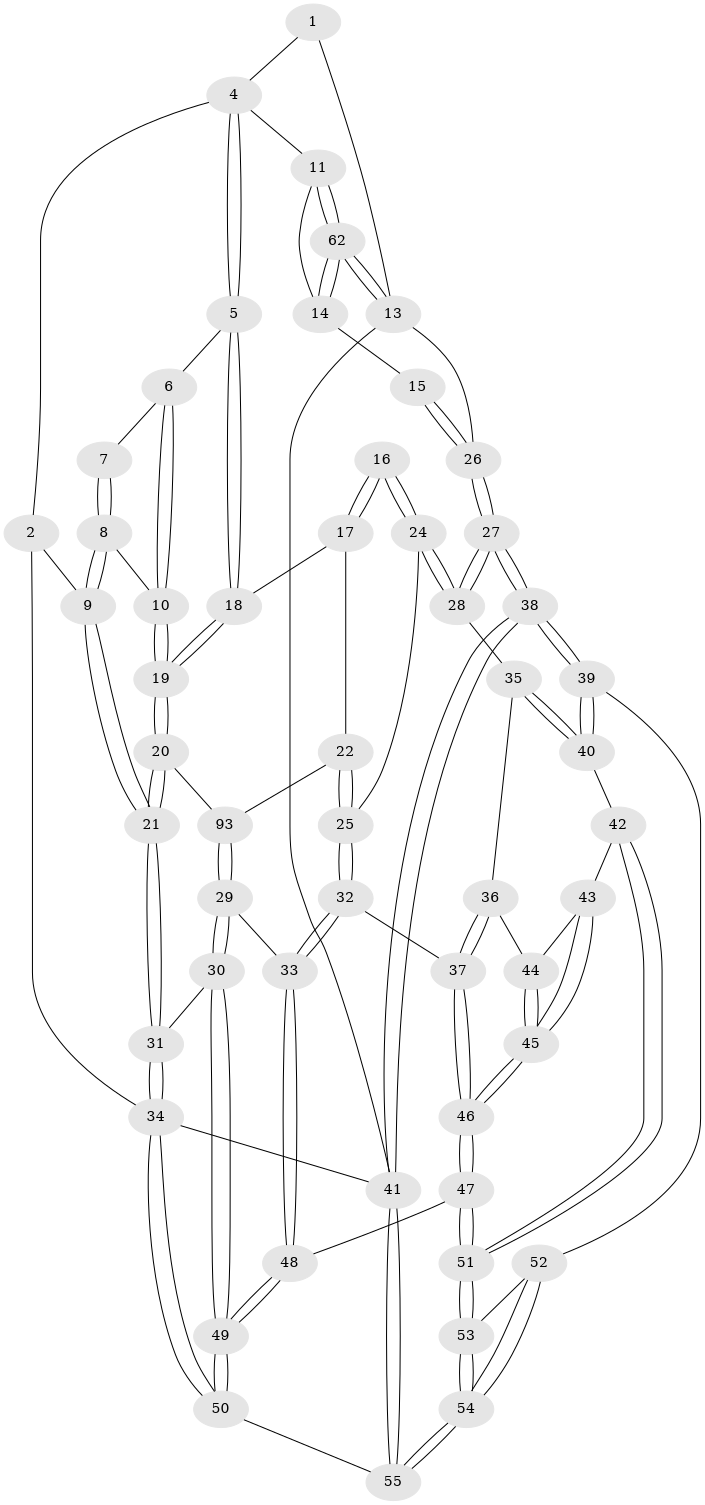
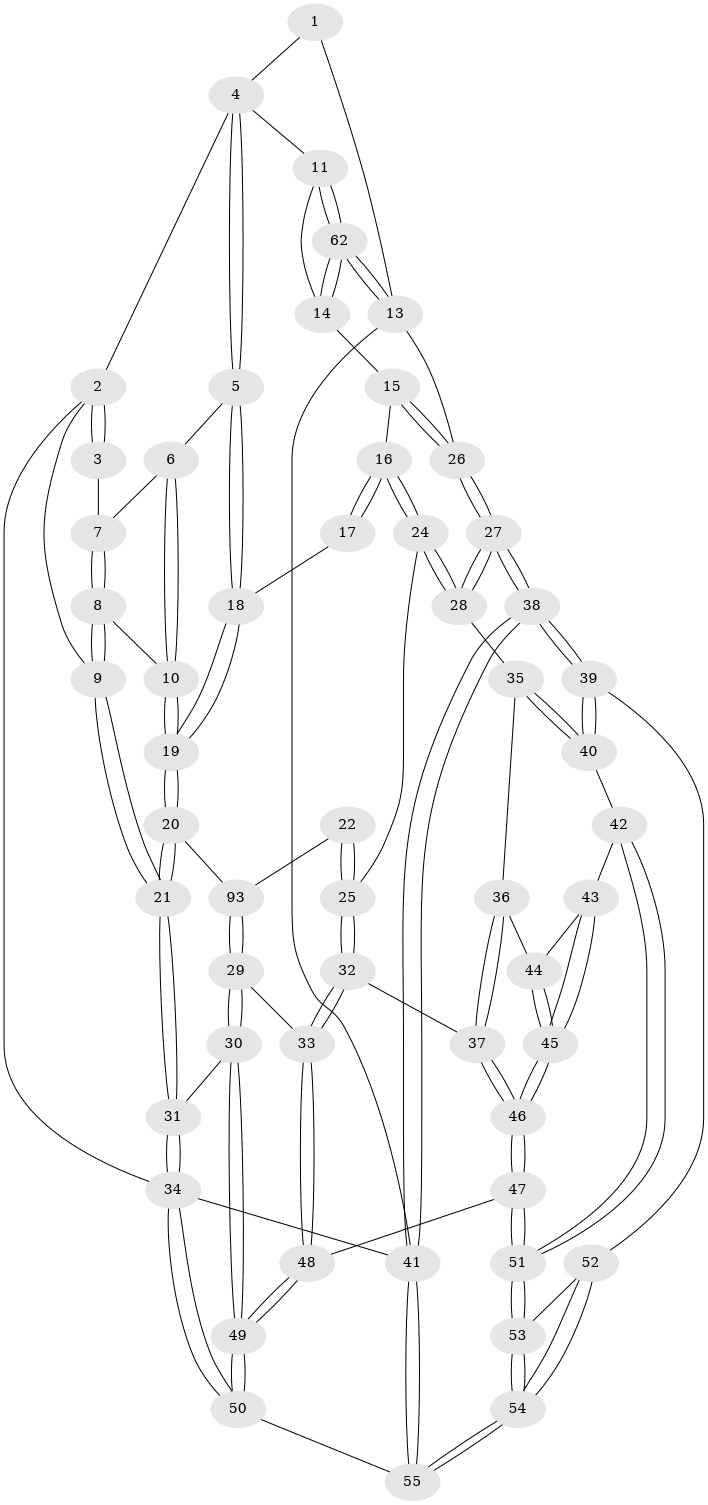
  graph {
    node [color=gray90 style=filled]
    1
    4
    13
    2
+   3
    9
    34
    5
    11
    26
    41
    7
    21
    50
    8
    6
    18
    n18 [label=62]
    14
    10
    19
    31
    20
    15
    27
    55
    16
    17
    24
    22
    25
    28
    n33 [label=93]
    29
    32
    30
    33
    35
    37
    38
    39
    36
    40
    49
    48
    46
    44
    42
    45
    47
    52
    53
    54
    43
    51
    1 -- 4
    1 -- 13
    4 -- 2
    4 -- 5
    4 -- 5
    4 -- 11
    13 -- 26
    13 -- 41
+   2 -- 3
+   2 -- 3
    2 -- 9
    2 -- 34
+   3 -- 7
    9 -- 21
    9 -- 21
    34 -- 41
    34 -- 50
    34 -- 50
    5 -- 6
    5 -- 18
    5 -- 18
    11 -- n18
    11 -- n18
    11 -- 14
    26 -- 27
    26 -- 27
    41 -- 55
    41 -- 55
    7 -- 8
    7 -- 8
    21 -- 31
    21 -- 31
    50 -- 55
    8 -- 9
    8 -- 9
    8 -- 10
    6 -- 7
    6 -- 10
    6 -- 10
    18 -- 19
    18 -- 19
    n18 -- 13
    n18 -- 13
    n18 -- 14
    n18 -- 14
    14 -- 15
    10 -- 19
    10 -- 19
    19 -- 20
    19 -- 20
    31 -- 34
    31 -- 34
    20 -- 21
    20 -- 21
    20 -- n33
    15 -- 26
    15 -- 26
+   15 -- 16
    27 -- 28
    27 -- 28
    27 -- 38
    27 -- 38
    16 -- 17
    16 -- 17
    16 -- 24
    16 -- 24
    17 -- 18
-   17 -- 22
    24 -- 25
    24 -- 28
    24 -- 28
    22 -- 25
    22 -- 25
    22 -- n33
    25 -- 32
    25 -- 32
    28 -- 35
    n33 -- 29
    n33 -- 29
    29 -- 30
    29 -- 30
    29 -- 33
    32 -- 33
    32 -- 33
    32 -- 37
    30 -- 31
    30 -- 49
    30 -- 49
    33 -- 48
    33 -- 48
    35 -- 36
    35 -- 40
    35 -- 40
    37 -- 46
    37 -- 46
    38 -- 41
    38 -- 41
    38 -- 39
    38 -- 39
    39 -- 40
    39 -- 40
    39 -- 52
    36 -- 37
    36 -- 37
    36 -- 44
    40 -- 42
    49 -- 50
    49 -- 50
    48 -- 49
    48 -- 49
    46 -- 47
    46 -- 47
    44 -- 45
    44 -- 45
    42 -- 43
    42 -- 51
    42 -- 51
    45 -- 46
    45 -- 46
    47 -- 48
    47 -- 51
    47 -- 51
    52 -- 53
    52 -- 54
    52 -- 54
    53 -- 54
    53 -- 54
    54 -- 55
    54 -- 55
    43 -- 44
    43 -- 45
    43 -- 45
    51 -- 53
    51 -- 53
  }
